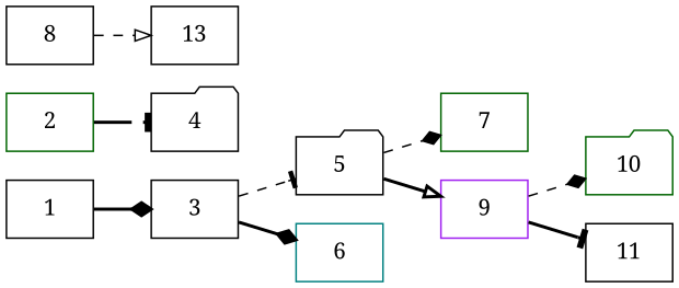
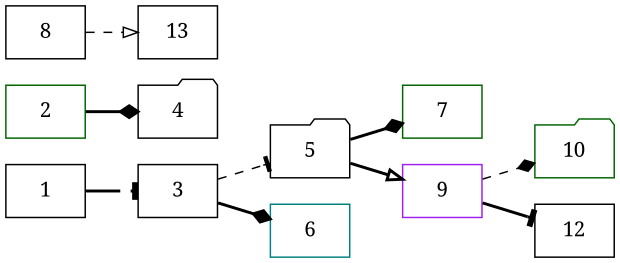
  digraph {
    fontname="Noto Serif"
    rankdir=LR
    node [alpha=0.15 color=black fontname="Noto Serif" shape=box]
    edge [arrowhead=diamond fontname="Noto Serif" style=bold]
    1 [alpha=0.12 expect_size=546569017616965]
    3 [expect_size=229166432262892]
    5 [alpha=0.10 expect_size=2166068573969321 shape=folder]
    6 [alpha=0.05 color=teal expect_size=11830214175021284]
    7 [alpha=0.02 color=darkgreen expect_size=12982981127470048]
    9 [alpha=0.05 color=purple expect_size=4000777491840702]
    2 [alpha=0.08 color=darkgreen expect_size=228572700404268]
    4 [alpha=0.14 expect_size=999215955955142 shape=folder]
    8 [alpha=0.05 expect_size=154348239716352000]
    n10 [expect_size=1144472903966785536 label=13]
    10 [color=darkgreen expect_size=647768606007760 shape=folder]
-   11 [alpha=0.07 expect_size=858525799531788]
-   1 -> 3
+   11 [alpha=0.07 expect_size=858525799531788 label=12]
+   1 -> 3 [arrowhead=tee]
    3 -> 5 [arrowhead=tee style=dashed]
    3 -> 6
-   5 -> 7 [style=dashed]
+   5 -> 7
    5 -> 9 [arrowhead=onormal]
    9 -> 10 [style=dashed]
    9 -> 11 [arrowhead=tee]
-   2 -> 4 [arrowhead=tee]
+   2 -> 4
    8 -> n10 [arrowhead=onormal style=dashed]
  }
